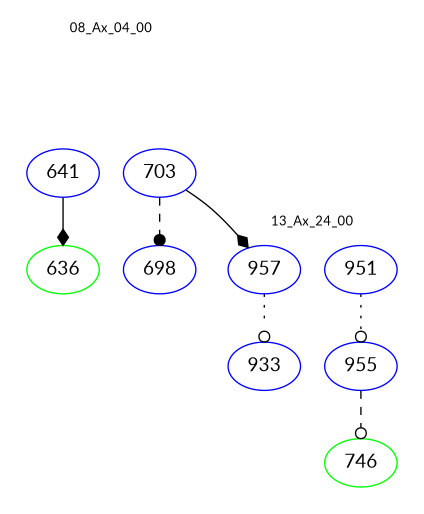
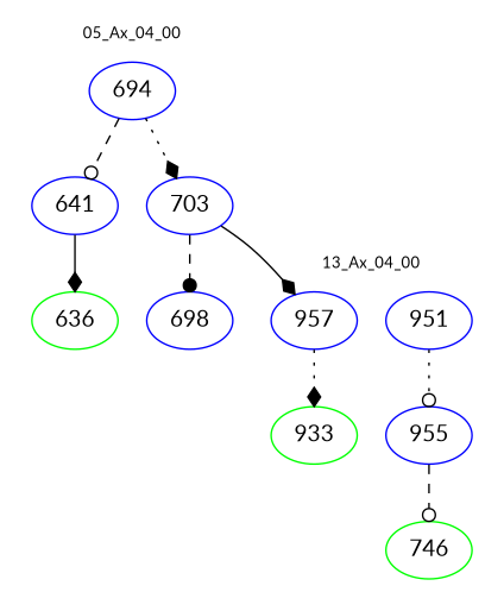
  digraph {
    fontname=Lato
    node [color=blue fontname=Lato]
    edge [arrowhead=diamond color=black fontname=Lato style=dashed]
+   n1 [label=694]
    n2 [label=641]
    n3 [label=703]
    n4 [color=green label=636]
    n5 [label=698]
    n6 [label=951]
    n7 [label=957]
    n8 [label=955]
-   n9 [label=933]
+   n9 [color=green label=933]
    n10 [color=green label=746]
    subgraph cluster_1 {
      color=white
      fontsize=10
-     label="08_Ax_04_00"
+     label="05_Ax_04_00"
+     n1
      n2
      n3
      n4
      n5
    }
    subgraph cluster_2 {
      color=white
      fontsize=10
-     label="13_Ax_24_00"
+     label="13_Ax_04_00"
      n6
      n7
      n8
      n9
      n10
    }
+   n1 -> n2 [arrowhead=odot]
+   n1 -> n3 [style=dotted]
    n2 -> n4 [style=solid]
    n3 -> n5 [arrowhead=dot]
    n3 -> n7 [style=solid]
    n6 -> n8 [arrowhead=odot style=dotted]
-   n7 -> n9 [arrowhead=odot style=dotted]
+   n7 -> n9 [style=dotted]
    n8 -> n10 [arrowhead=odot]
  }
